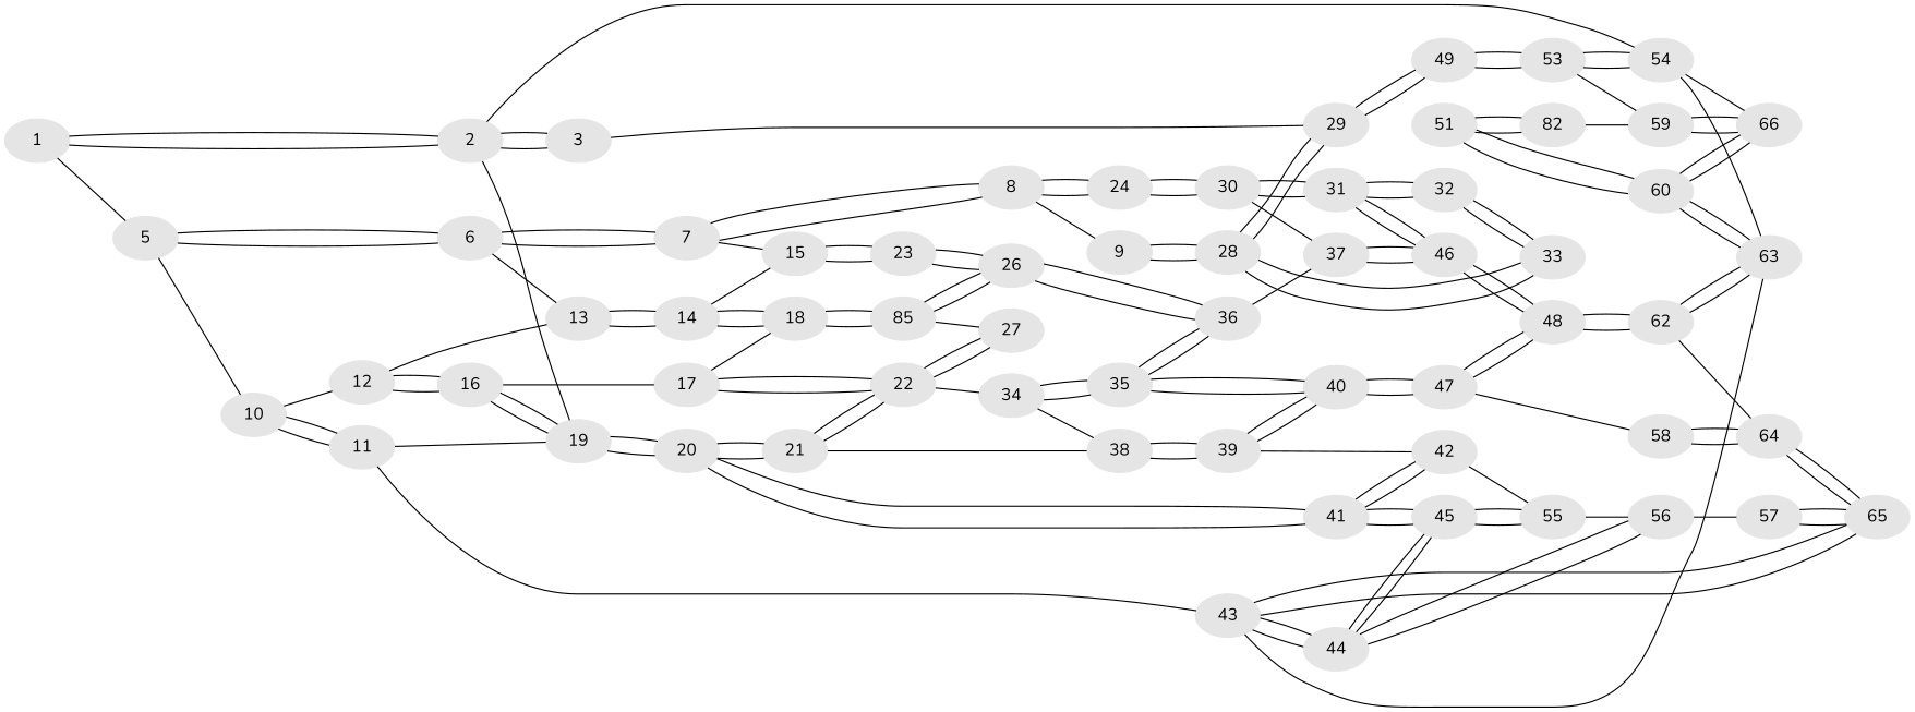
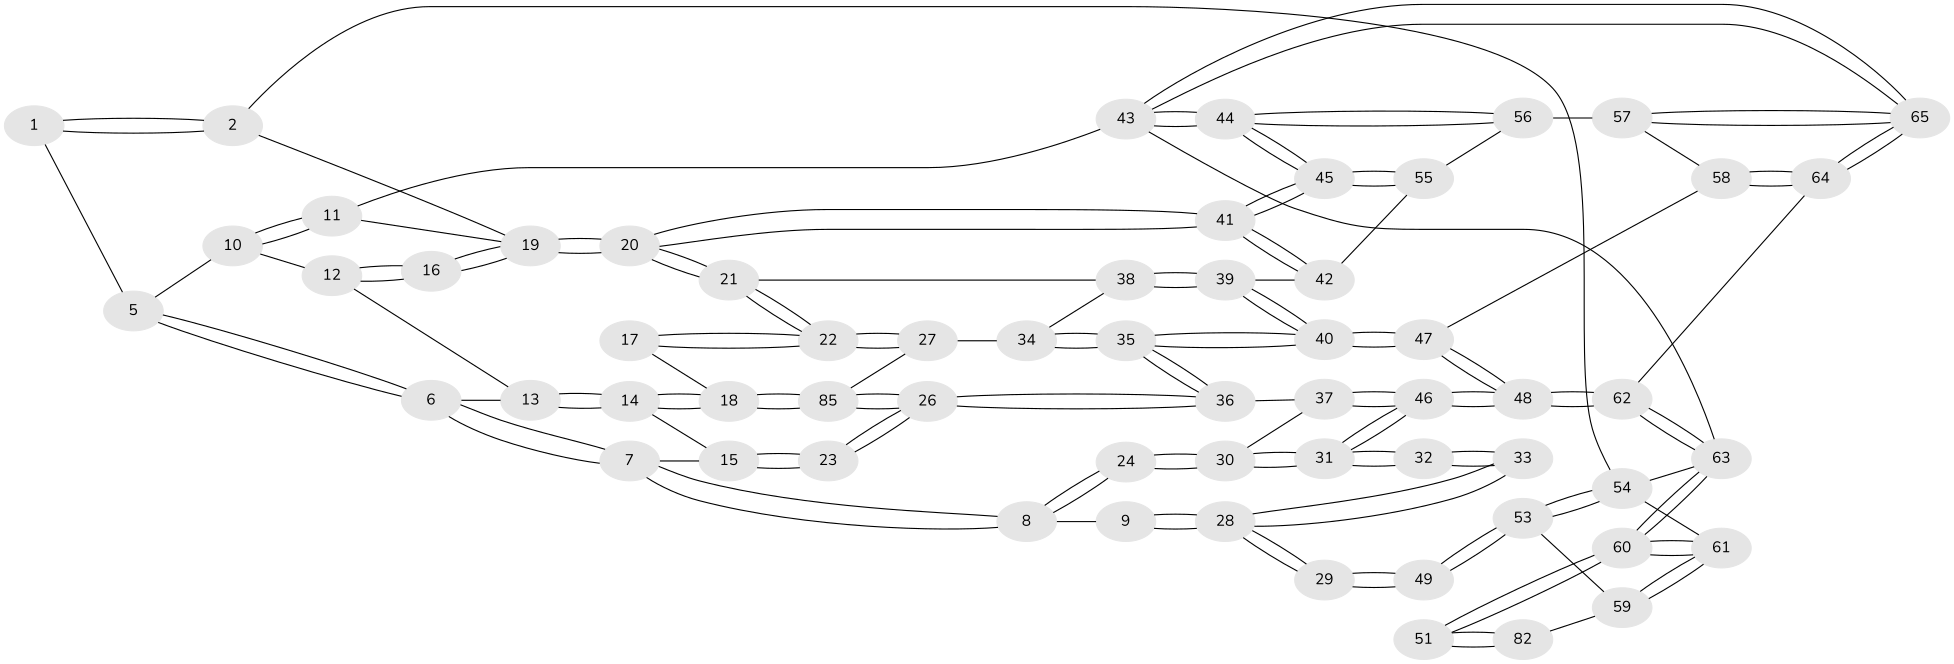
  graph {
    fontname=Nunito
    rankdir=LR
    node [color=gray90 fontname=Nunito style=filled]
    edge [fontname=Nunito]
    1
    2
    5
-   3
    54
    19
    6
    10
    29
    11
    43
    63
-   61 [label=66]
+   61
    49
    9
    28
    7
    13
    12
    8
    15
    14
    24
    23
    30
    33
    16
    20
    44
    65
    17
    18
    n33 [label=85]
    26
    22
    27
    21
    41
    38
    42
    45
    39
    34
    36
    31
    37
    35
    53
    32
    46
    48
    n52 [label=82]
    51
    60
    40
    47
    55
    58
    56
    57
    62
    64
    59
    1 -- 2
    1 -- 2
    1 -- 5
-   2 -- 3
-   2 -- 3
    2 -- 54
    2 -- 19
    5 -- 6
    5 -- 6
    5 -- 10
-   3 -- 29
    54 -- 63
    54 -- 61
    19 -- 20
    19 -- 20
    6 -- 7
    6 -- 7
    6 -- 13
    10 -- 11
    10 -- 11
    10 -- 12
    29 -- 49
    29 -- 49
    11 -- 19
    11 -- 43
    43 -- 63
    43 -- 44
    43 -- 44
    43 -- 65
    43 -- 65
    49 -- 53
    49 -- 53
    9 -- 28
    9 -- 28
    28 -- 29
    28 -- 29
    28 -- 33
    28 -- 33
    7 -- 8
    7 -- 8
    7 -- 15
    13 -- 14
    13 -- 14
    12 -- 13
    12 -- 16
    12 -- 16
    8 -- 9
    8 -- 24
    8 -- 24
    15 -- 23
    15 -- 23
    14 -- 15
    14 -- 18
    14 -- 18
    24 -- 30
    24 -- 30
    23 -- 26
    23 -- 26
    30 -- 31
    30 -- 31
    30 -- 37
    16 -- 19
    16 -- 19
-   16 -- 17
    20 -- 21
    20 -- 21
    20 -- 41
    20 -- 41
    44 -- 45
    44 -- 45
    44 -- 56
    44 -- 56
    17 -- 18
    17 -- 22
    17 -- 22
    18 -- n33
    18 -- n33
    n33 -- 26
    n33 -- 26
    n33 -- 27
    26 -- 36
    26 -- 36
    22 -- 27
    22 -- 27
-   22 -- 34
+   27 -- 34
    21 -- 22
    21 -- 22
    21 -- 38
    41 -- 42
    41 -- 42
    41 -- 45
    41 -- 45
    38 -- 39
    38 -- 39
    42 -- 55
    45 -- 55
    45 -- 55
    39 -- 42
    39 -- 40
    39 -- 40
    34 -- 38
    34 -- 35
    34 -- 35
    36 -- 37
    31 -- 32
    31 -- 32
    31 -- 46
    31 -- 46
    37 -- 46
    37 -- 46
    35 -- 36
    35 -- 36
    35 -- 40
    35 -- 40
    53 -- 54
    53 -- 54
    53 -- 59
    32 -- 33
    32 -- 33
    46 -- 48
    46 -- 48
    48 -- 62
    48 -- 62
    n52 -- 59
    51 -- n52
    51 -- n52
    51 -- 60
    51 -- 60
    60 -- 63
    60 -- 63
    60 -- 61
    60 -- 61
    40 -- 47
    40 -- 47
    47 -- 48
    47 -- 48
    47 -- 58
    55 -- 56
    58 -- 64
    58 -- 64
    56 -- 57
    57 -- 65
    57 -- 65
+   57 -- 58
    62 -- 63
    62 -- 63
    62 -- 64
    64 -- 65
    64 -- 65
    59 -- 61
    59 -- 61
  }
